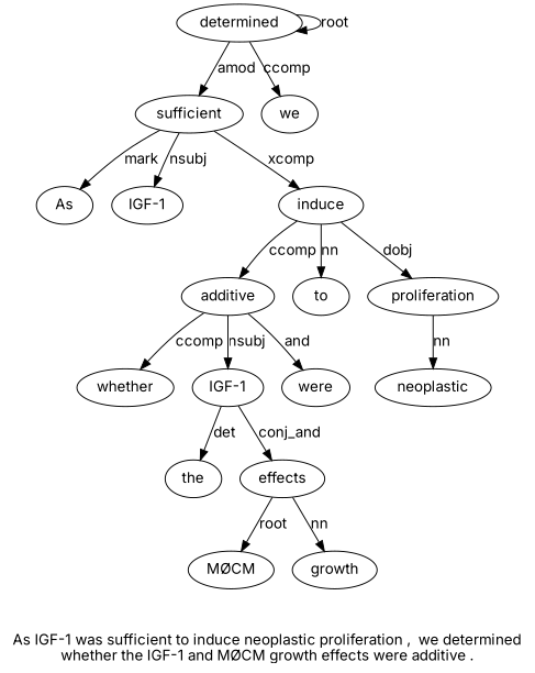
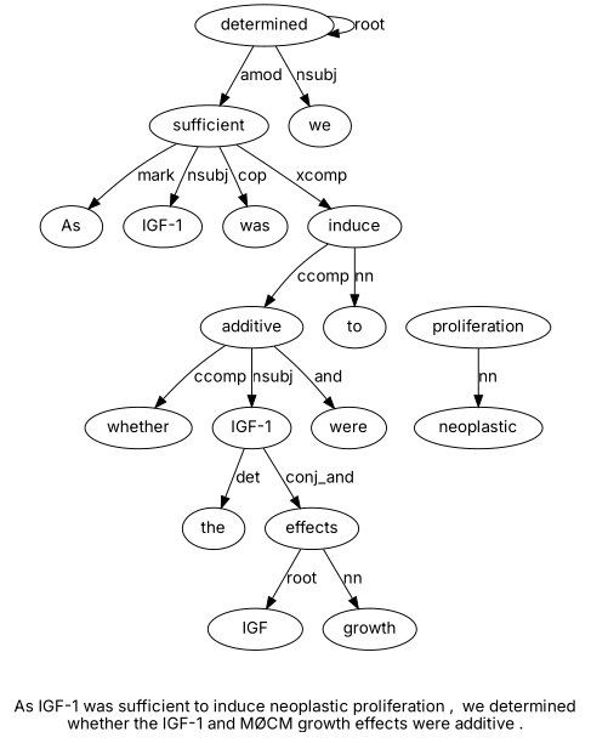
  digraph {
    fontname=Inter
    label="As IGF-1 was sufficient to induce neoplastic proliferation ,  we determined\nwhether the IGF-1 and MØCM growth effects were additive ."
    node [fillcolor=white fontname=Inter style=filled]
    edge [fontname=Inter]
    n1 [label=sufficient]
    n2 [label=As]
    n3 [label="IGF-1"]
+   n4 [label=was]
    n5 [label=induce]
    n6 [label=additive]
    n7 [label=to]
    n8 [label=proliferation]
    n9 [label=determined]
    n10 [label=we]
    n11 [label=whether]
    n12 [label="IGF-1"]
    n13 [label=were]
    n14 [label=neoplastic]
    n15 [label=the]
    n16 [label=effects]
-   n17 [label="MØCM"]
+   n17 [label=IGF]
    n18 [label=growth]
    n1 -> n2 [label=mark]
    n1 -> n3 [label=nsubj]
+   n1 -> n4 [label=cop]
    n1 -> n5 [label=xcomp]
    n5 -> n6 [label=ccomp]
    n5 -> n7 [label=nn]
-   n5 -> n8 [label=dobj]
    n6 -> n11 [label=ccomp]
    n6 -> n12 [label=nsubj]
    n6 -> n13 [label=and]
    n8 -> n14 [label=nn]
    n9 -> n1 [label=amod]
    n9 -> n9 [label=root]
-   n9 -> n10 [label=ccomp]
+   n9 -> n10 [label=nsubj]
    n12 -> n15 [label=det]
    n12 -> n16 [label=conj_and]
    n16 -> n17 [label=root]
    n16 -> n18 [label=nn]
  }
